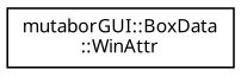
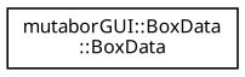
  digraph {
    rankdir=LR
-   n1 [color=black fillcolor=white fontname=Sans fontsize=10 height=0.2 label="mutaborGUI::BoxData\l::WinAttr" shape=record style=filled width=0.4]
+   n1 [color=black fillcolor=white fontname=Sans fontsize=10 height=0.2 label="mutaborGUI::BoxData\l::BoxData" shape=record style=filled width=0.4]
  }
